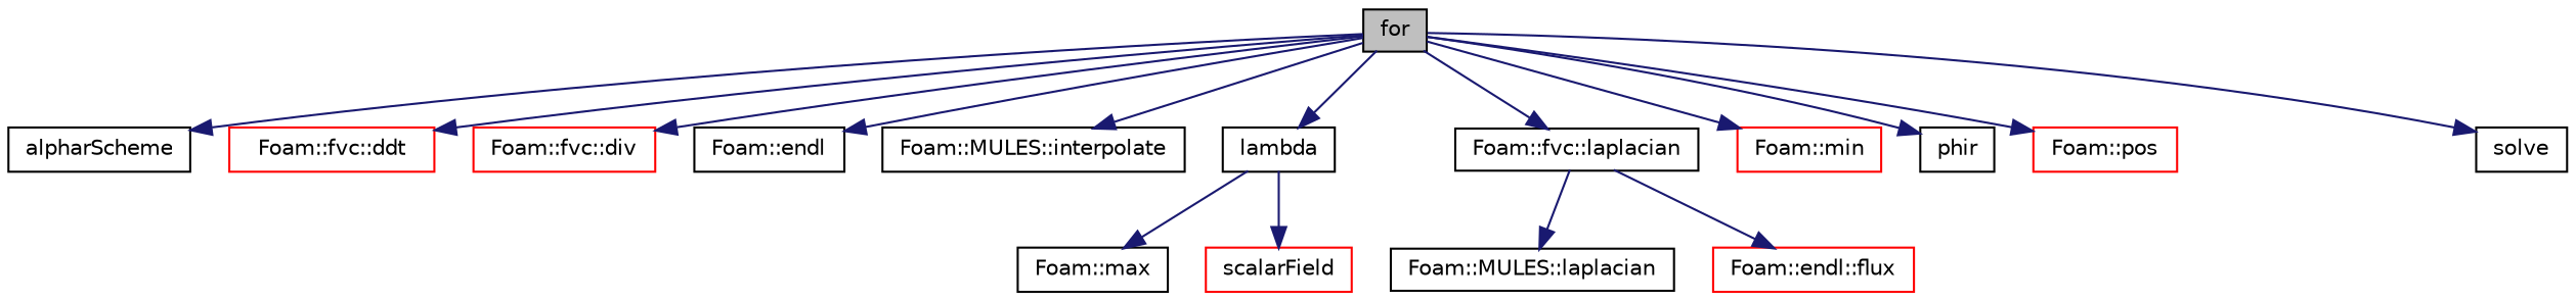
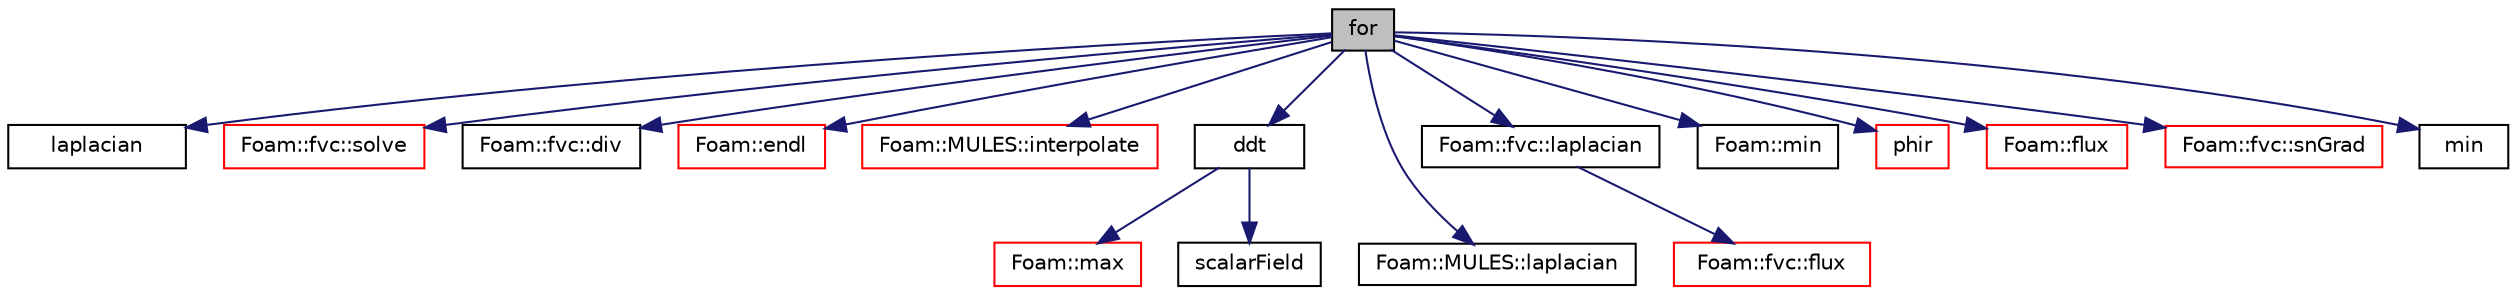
  digraph {
    rankdir=TB
    node [color=black fontname=Helvetica fontsize=10 shape=record]
    edge [color=midnightblue fontname=Helvetica fontsize=10 labelfontname=Helvetica labelfontsize=10 style=solid]
    n1 [fillcolor=grey75 fontcolor=black height=0.2 label=for style=filled width=0.4]
-   n2 [height=0.2 label=alpharScheme width=0.4]
-   n3 [color=red height=0.2 label="Foam::fvc::ddt" width=0.4]
-   n4 [color=red height=0.2 label="Foam::fvc::div" width=0.4]
-   n5 [height=0.2 label="Foam::endl" width=0.4]
-   n6 [height=0.2 label="Foam::MULES::interpolate" width=0.4]
-   n7 [height=0.2 label=lambda width=0.4]
+   n2 [height=0.2 label=laplacian width=0.4]
+   n3 [color=red height=0.2 label="Foam::fvc::solve" width=0.4]
+   n4 [height=0.2 label="Foam::fvc::div" width=0.4]
+   n5 [color=red height=0.2 label="Foam::endl" width=0.4]
+   n6 [color=red height=0.2 label="Foam::MULES::interpolate" width=0.4]
+   n7 [height=0.2 label=ddt width=0.4]
    n8 [height=0.2 label="Foam::fvc::laplacian" width=0.4]
    n9 [height=0.2 label="Foam::MULES::laplacian" width=0.4]
-   n10 [color=red height=0.2 label="Foam::min" width=0.4]
-   n11 [height=0.2 label=phir width=0.4]
-   n12 [color=red height=0.2 label="Foam::pos" width=0.4]
-   n14 [height=0.2 label=solve width=0.4]
-   n15 [color=red height=0.2 label="Foam::endl::flux" width=0.4]
-   n16 [height=0.2 label="Foam::max" width=0.4]
-   n17 [color=red height=0.2 label=scalarField width=0.4]
+   n10 [height=0.2 label="Foam::min" width=0.4]
+   n11 [color=red height=0.2 label=phir width=0.4]
+   n12 [color=red height=0.2 label="Foam::flux" width=0.4]
+   n13 [color=red height=0.2 label="Foam::fvc::snGrad" width=0.4]
+   n14 [height=0.2 label=min width=0.4]
+   n15 [color=red height=0.2 label="Foam::fvc::flux" width=0.4]
+   n16 [color=red height=0.2 label="Foam::max" width=0.4]
+   n17 [height=0.2 label=scalarField width=0.4]
    n1 -> n2
    n1 -> n3
    n1 -> n4
    n1 -> n5
    n1 -> n6
    n1 -> n7
    n1 -> n8
-   n8 -> n9
+   n1 -> n9
    n1 -> n10
    n1 -> n11
    n1 -> n12
+   n1 -> n13
    n1 -> n14
    n7 -> n16
    n7 -> n17
    n8 -> n15
  }
